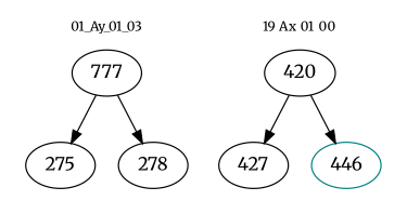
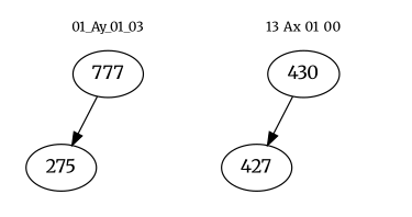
  digraph {
    fontname=Merriweather
    node [color=black fontname=Merriweather]
    edge [color=black fontname=Merriweather]
    n1 [label=777]
    n2 [label=275]
-   n3 [label=278]
-   n4 [label=420]
+   n4 [label=430]
    n5 [label=427]
-   n6 [color=teal label=446]
    subgraph cluster_1 {
      color=white
      fontsize=10
      label="01_Ay_01_03"
      n1
      n2
-     n3
    }
    subgraph cluster_2 {
      color=white
      fontsize=10
-     label="19_Ax_01_00"
+     label="13_Ax_01_00"
      n4
      n5
-     n6
    }
    n1 -> n2
-   n1 -> n3
    n4 -> n5
-   n4 -> n6
  }
